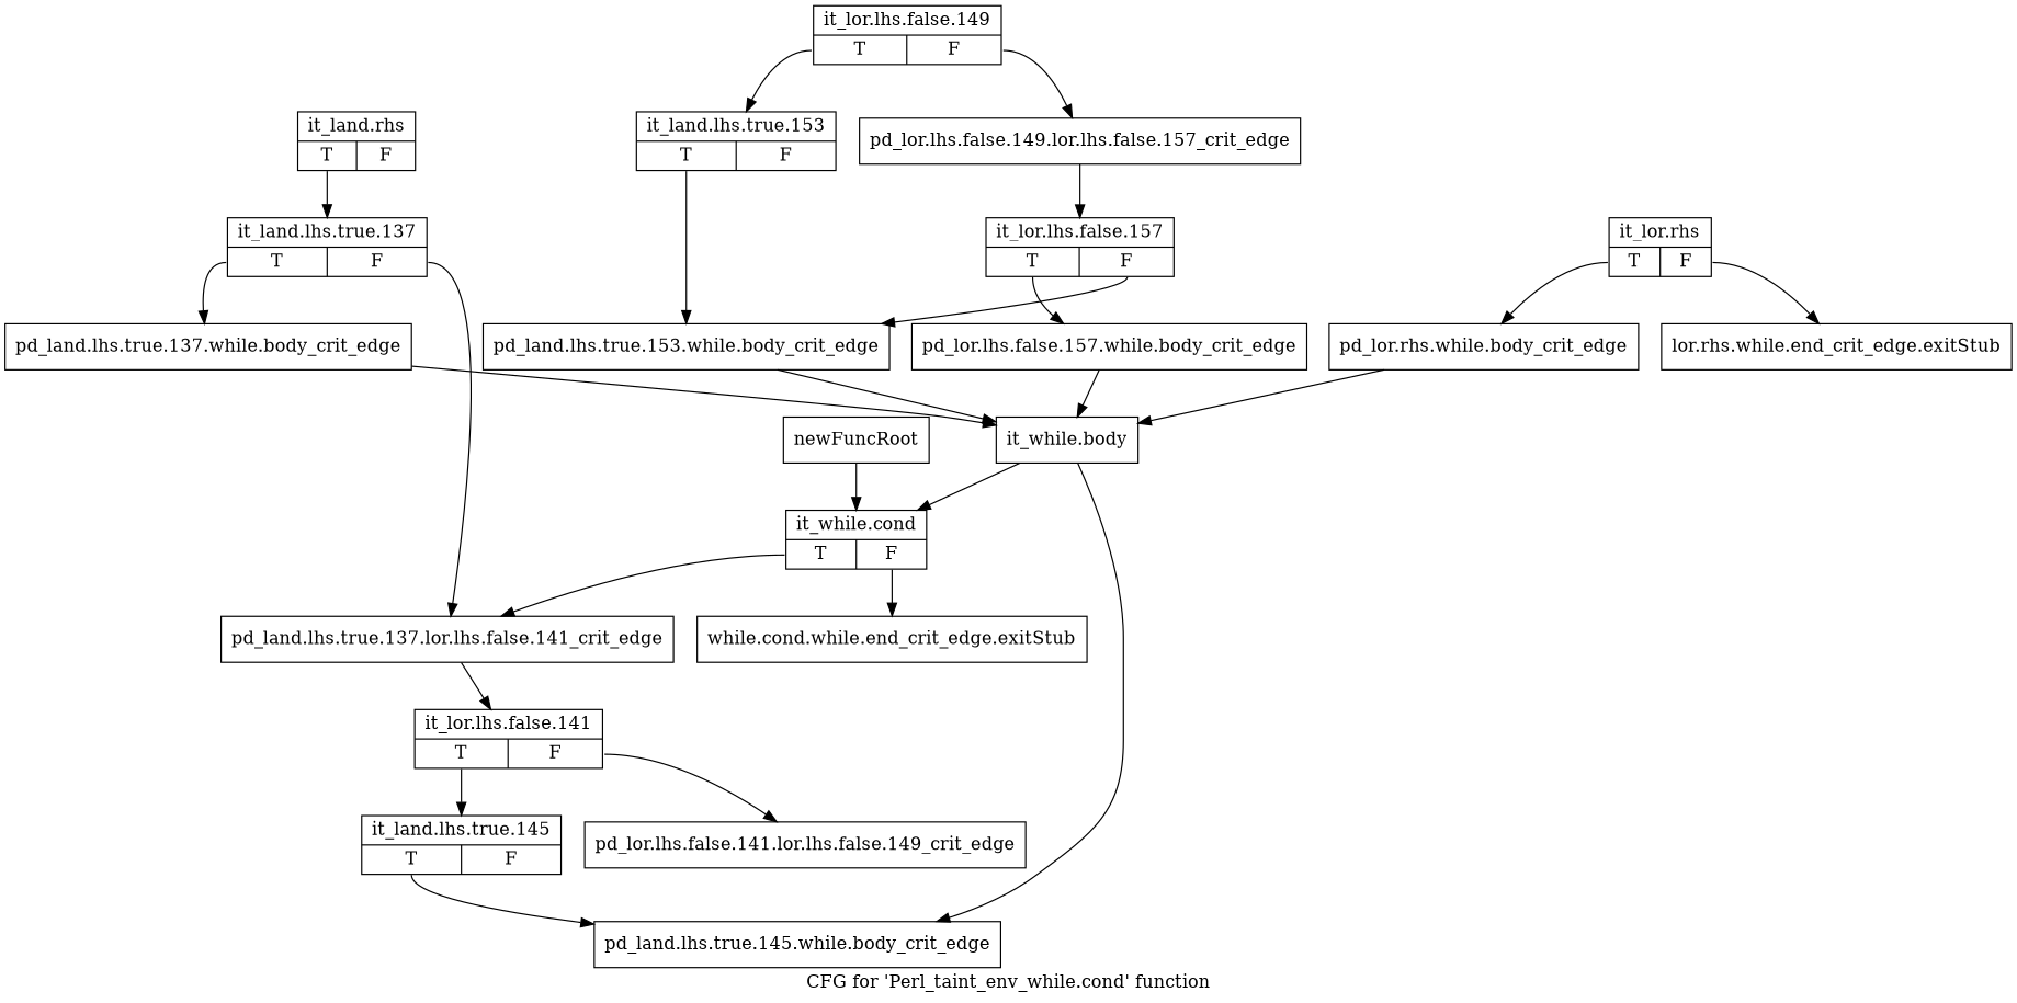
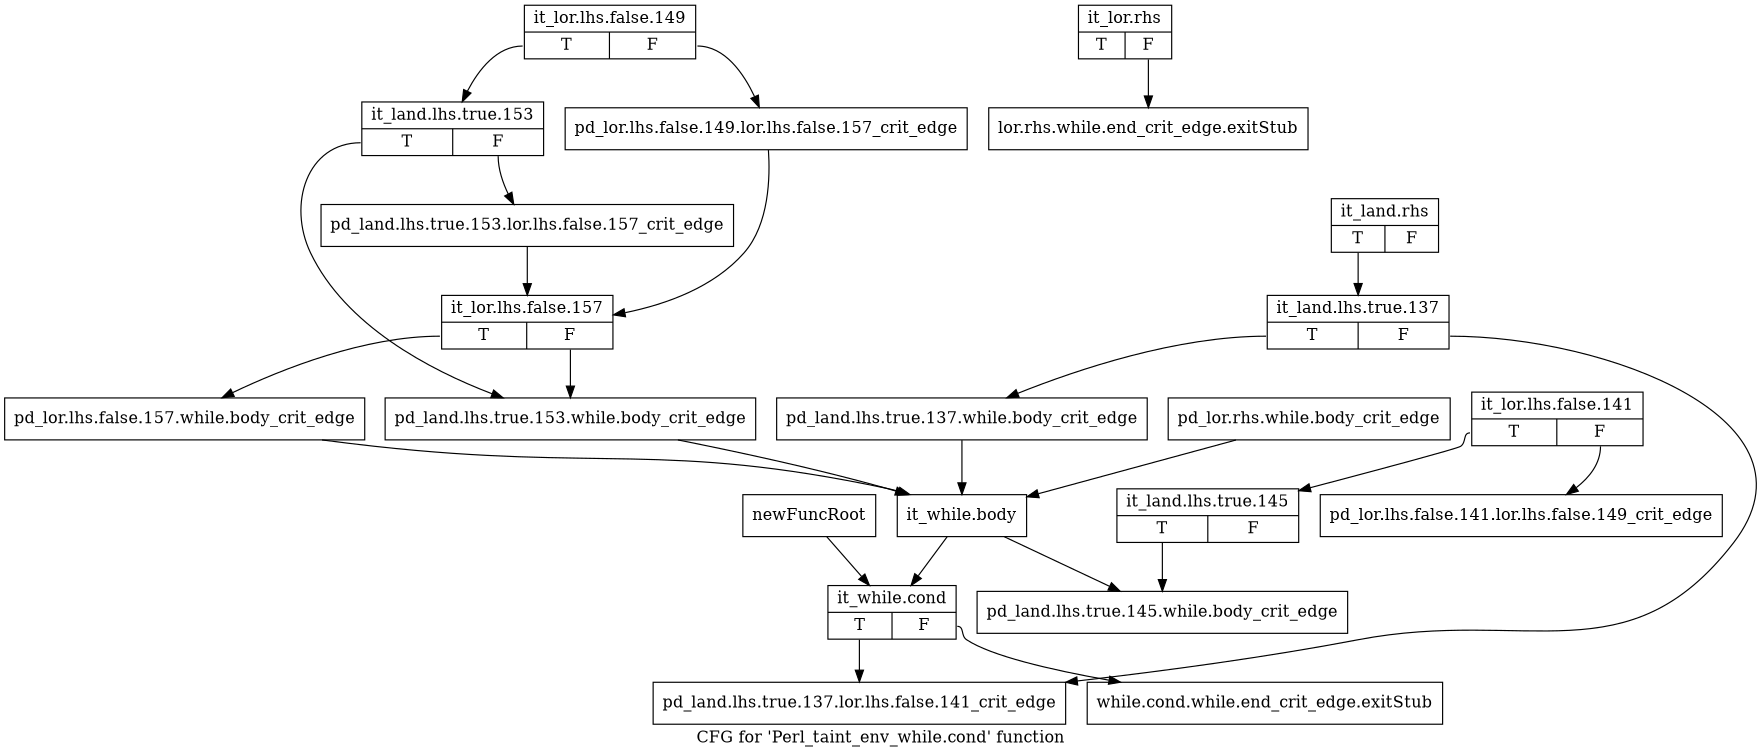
  digraph {
    label="CFG for 'Perl_taint_env_while.cond' function"
    node [shape=record]
    n1 [label="{newFuncRoot}"]
    n2 [label="{it_while.cond|{<s0>T|<s1>F}}"]
    n3 [label="{while.cond.while.end_crit_edge.exitStub}"]
    n4 [label="{pd_land.lhs.true.137.lor.lhs.false.141_crit_edge}"]
    n5 [label="{it_land.rhs|{<s0>T|<s1>F}}"]
    n6 [label="{it_land.lhs.true.137|{<s0>T|<s1>F}}"]
    n7 [label="{lor.rhs.while.end_crit_edge.exitStub}"]
    n8 [label="{pd_land.lhs.true.137.while.body_crit_edge}"]
    n9 [label="{it_while.body}"]
    n10 [label="{it_lor.lhs.false.141|{<s0>T|<s1>F}}"]
    n11 [label="{it_land.lhs.true.145|{<s0>T|<s1>F}}"]
    n12 [label="{pd_lor.lhs.false.141.lor.lhs.false.149_crit_edge}"]
    n13 [label="{pd_land.lhs.true.145.while.body_crit_edge}"]
    n14 [label="{it_lor.lhs.false.149|{<s0>T|<s1>F}}"]
    n15 [label="{it_land.lhs.true.153|{<s0>T|<s1>F}}"]
    n16 [label="{pd_lor.lhs.false.149.lor.lhs.false.157_crit_edge}"]
    n17 [label="{pd_land.lhs.true.153.while.body_crit_edge}"]
+   n18 [label="{pd_land.lhs.true.153.lor.lhs.false.157_crit_edge}"]
    n19 [label="{it_lor.lhs.false.157|{<s0>T|<s1>F}}"]
    n20 [label="{pd_lor.lhs.false.157.while.body_crit_edge}"]
    n21 [label="{it_lor.rhs|{<s0>T|<s1>F}}"]
    n22 [label="{pd_lor.rhs.while.body_crit_edge}"]
    n1 -> n2
    n2 -> n3 [tailport=s1]
    n2 -> n4 [tailport=s0]
-   n4 -> n10
    n5 -> n6 [tailport=s0]
    n6 -> n4 [tailport=s1]
    n6 -> n8 [tailport=s0]
    n8 -> n9
    n9 -> n2
    n9 -> n13
    n10 -> n11 [tailport=s0]
    n10 -> n12 [tailport=s1]
    n11 -> n13 [tailport=s0]
    n14 -> n15 [tailport=s0]
    n14 -> n16 [tailport=s1]
    n15 -> n17 [tailport=s0]
+   n15 -> n18 [tailport=s1]
    n16 -> n19
    n17 -> n9
+   n18 -> n19
    n19 -> n17 [tailport=s1]
    n19 -> n20 [tailport=s0]
    n20 -> n9
    n21 -> n7 [tailport=s1]
-   n21 -> n22 [tailport=s0]
    n22 -> n9
  }
